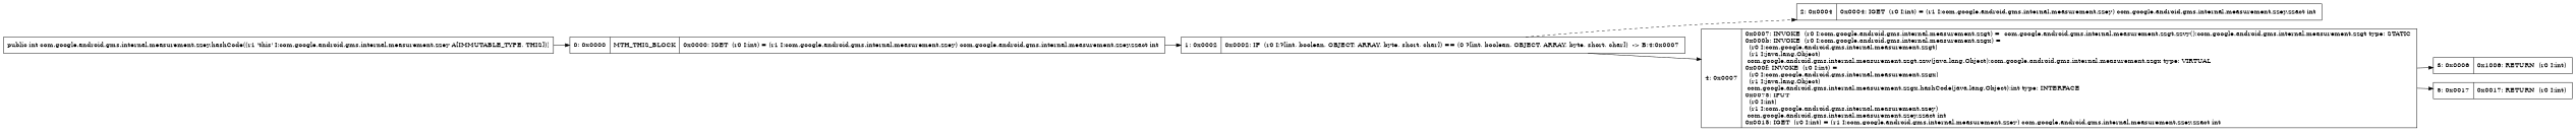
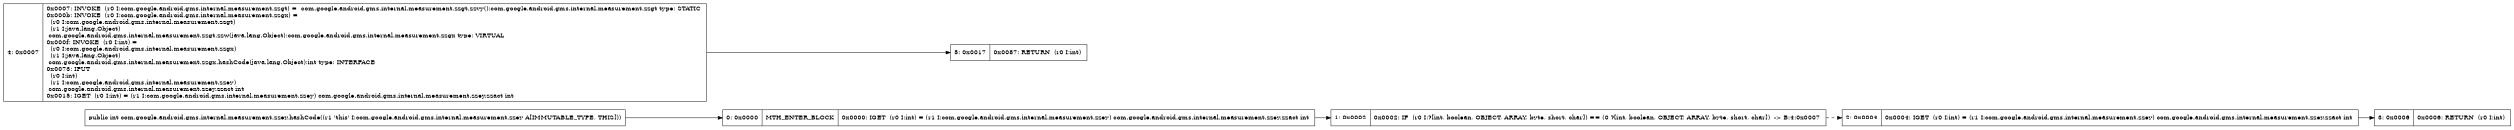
  digraph {
    rankdir=LR
    node [shape=record]
-   n1 [label="{0\:\ 0x0000|MTH_THIS_BLOCK\l|0x0000: IGET  (r0 I:int) = (r1 I:com.google.android.gms.internal.measurement.zzey) com.google.android.gms.internal.measurement.zzey.zzact int \l}"]
+   n1 [label="{0\:\ 0x0000|MTH_ENTER_BLOCK\l|0x0000: IGET  (r0 I:int) = (r1 I:com.google.android.gms.internal.measurement.zzey) com.google.android.gms.internal.measurement.zzey.zzact int \l}"]
    n2 [label="{1\:\ 0x0002|0x0002: IF  (r0 I:?[int, boolean, OBJECT, ARRAY, byte, short, char]) == (0 ?[int, boolean, OBJECT, ARRAY, byte, short, char])  \-\> B:4:0x0007 \l}"]
    n3 [label="{2\:\ 0x0004|0x0004: IGET  (r0 I:int) = (r1 I:com.google.android.gms.internal.measurement.zzey) com.google.android.gms.internal.measurement.zzey.zzact int \l}"]
    n4 [label="{4\:\ 0x0007|0x0007: INVOKE  (r0 I:com.google.android.gms.internal.measurement.zzgt) =  com.google.android.gms.internal.measurement.zzgt.zzvy():com.google.android.gms.internal.measurement.zzgt type: STATIC \l0x000b: INVOKE  (r0 I:com.google.android.gms.internal.measurement.zzgx) = \l  (r0 I:com.google.android.gms.internal.measurement.zzgt)\l  (r1 I:java.lang.Object)\l com.google.android.gms.internal.measurement.zzgt.zzw(java.lang.Object):com.google.android.gms.internal.measurement.zzgx type: VIRTUAL \l0x000f: INVOKE  (r0 I:int) = \l  (r0 I:com.google.android.gms.internal.measurement.zzgx)\l  (r1 I:java.lang.Object)\l com.google.android.gms.internal.measurement.zzgx.hashCode(java.lang.Object):int type: INTERFACE \l0x0073: IPUT  \l  (r0 I:int)\l  (r1 I:com.google.android.gms.internal.measurement.zzey)\l com.google.android.gms.internal.measurement.zzey.zzact int \l0x0015: IGET  (r0 I:int) = (r1 I:com.google.android.gms.internal.measurement.zzey) com.google.android.gms.internal.measurement.zzey.zzact int \l}"]
-   n5 [label="{3\:\ 0x0006|0x1006: RETURN  (r0 I:int) \l}"]
-   n6 [label="{5\:\ 0x0017|0x0017: RETURN  (r0 I:int) \l}"]
+   n5 [label="{3\:\ 0x0006|0x0006: RETURN  (r0 I:int) \l}"]
+   n6 [label="{5\:\ 0x0017|0x0087: RETURN  (r0 I:int) \l}"]
    n7 [label="{public int com.google.android.gms.internal.measurement.zzey.hashCode((r1 'this' I:com.google.android.gms.internal.measurement.zzey A[IMMUTABLE_TYPE, THIS])) }"]
    n1 -> n2
    n2 -> n3 [style=dashed]
-   n2 -> n4
-   n4 -> n5
+   n3 -> n5
    n4 -> n6
    n7 -> n1
  }
